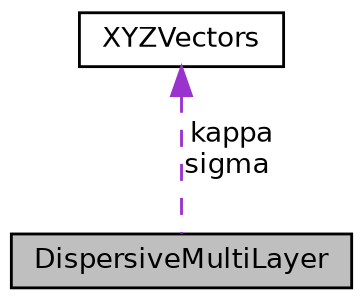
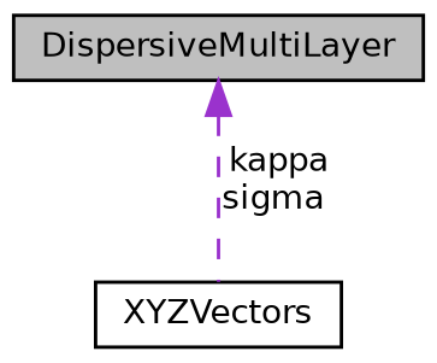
  digraph {
    node [color=black fontname=Helvetica fontsize=10 shape=record style=filled]
    n1 [fillcolor=grey75 fontcolor=black height=0.2 label=DispersiveMultiLayer width=0.4]
    n2 [fillcolor=white height=0.2 label=XYZVectors width=0.4]
-   n2 -> n1 [color=darkorchid3 dir=back fontname=Helvetica fontsize=10 label=" kappa\nsigma" labelfontname=Helvetica labelfontsize=10 style=dashed]
+   n1 -> n2 [color=darkorchid3 dir=back fontname=Helvetica fontsize=10 label=" kappa\nsigma" labelfontname=Helvetica labelfontsize=10 style=dashed]
  }
